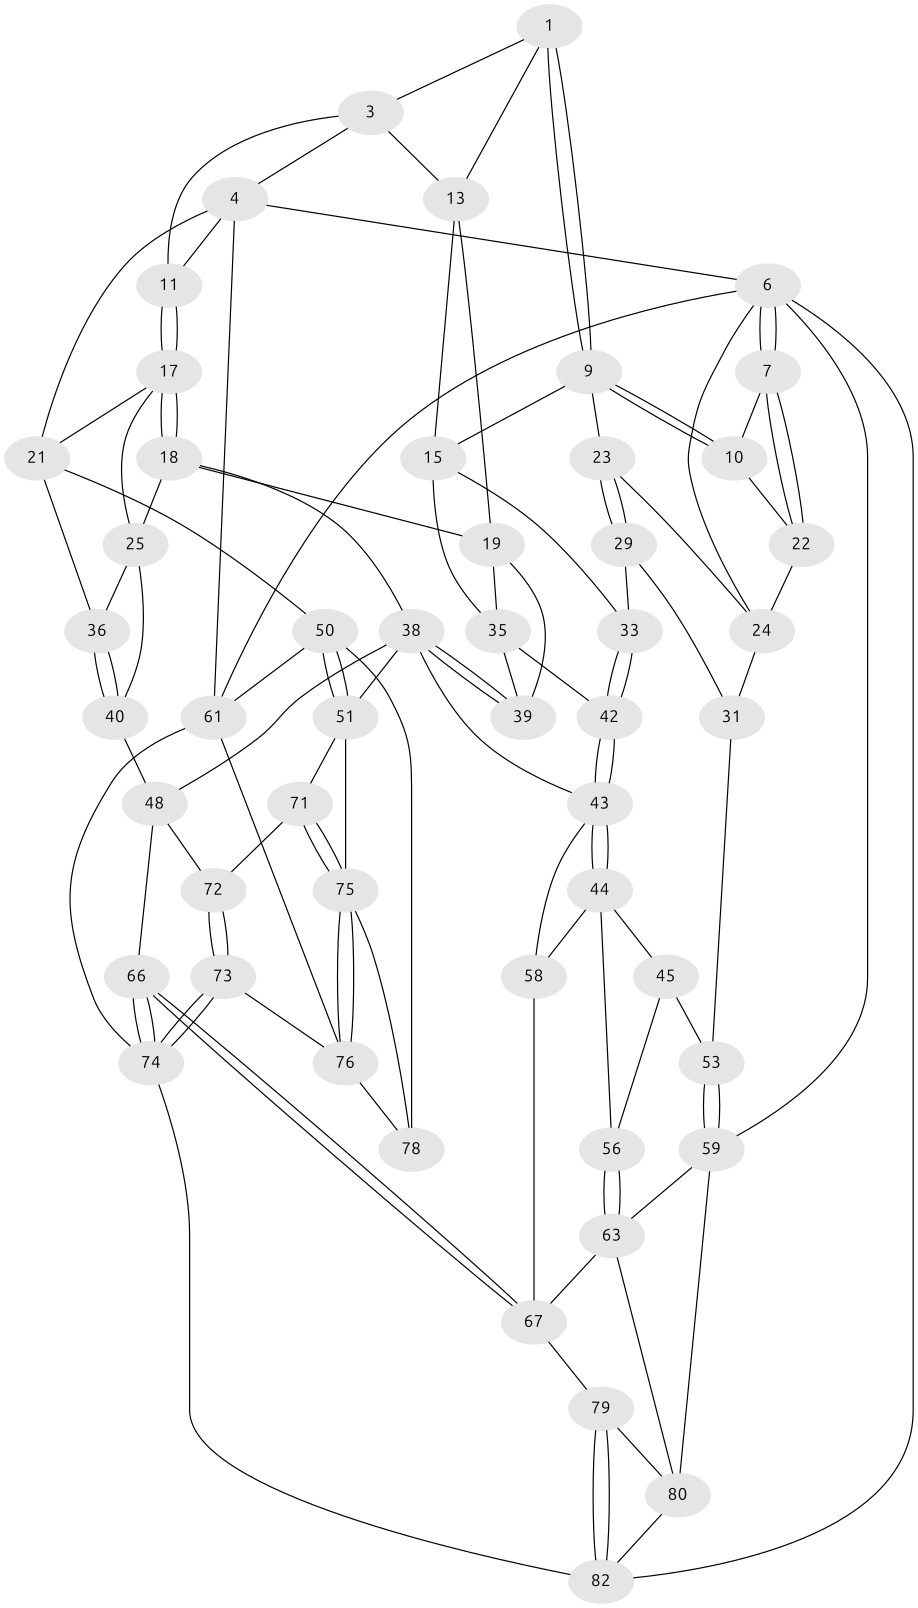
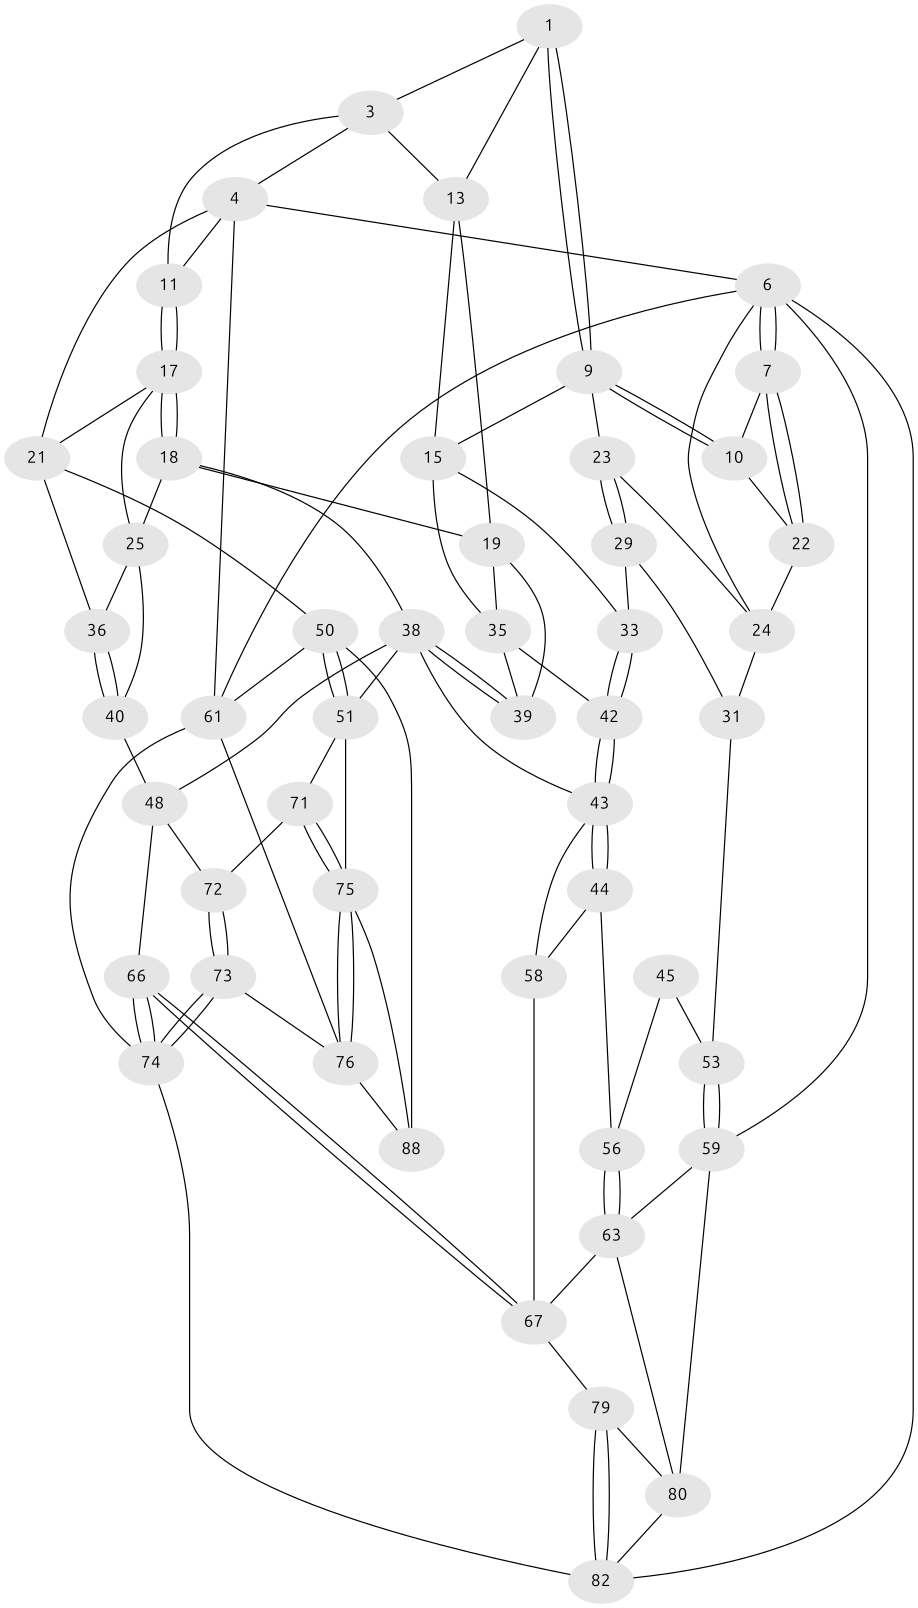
  graph {
    fontname=Ubuntu
    node [color=gray90 fontname=Ubuntu style=filled]
    edge [fontname=Ubuntu]
    1 [super="+2"]
    3 [super="+12"]
    9 [super="+16"]
    13 [super="+14"]
    4 [super="+5"]
    11
    10
    15 [super="+32"]
    23
    19 [super="+34"]
    6 [super="+60"]
    21 [super="+37"]
    61 [super="+85"]
    17 [super="+20"]
    7 [super="+8"]
    24 [super="+28"]
    59 [super="+64"]
    82 [super="+86"]
    36
    50 [super="+62"]
    74 [super="+83"]
    76 [super="+84"]
    22
    31 [super="+52"]
    63 [super="+69"]
    80 [super="+81"]
    33
    35 [super="+41"]
    29 [super="+30"]
    18 [super="+27"]
    25 [super="+26"]
    39
    42
    38 [super="+49"]
    40 [super="+47"]
    43 [super="+57"]
    48 [super="+65"]
    51 [super="+70"]
-   78
+   78 [label=88]
    53
    44 [super="+55"]
    58
    66
    72
    71
    75 [super="+77"]
    45 [super="+54"]
    56
    67 [super="+68"]
    73
    79
    1 -- 3
    1 -- 9
    1 -- 9
    1 -- 13
    3 -- 13
    3 -- 4
    3 -- 11
    9 -- 10
    9 -- 10
    9 -- 15
    9 -- 23
    13 -- 15
    13 -- 19
    4 -- 11
    4 -- 6
    4 -- 21
    4 -- 61
    11 -- 17
    11 -- 17
    10 -- 22
    15 -- 33
    15 -- 35
    23 -- 24
    23 -- 29
    23 -- 29
    19 -- 35
    19 -- 39
    6 -- 61
    6 -- 7
    6 -- 7
    6 -- 24
    6 -- 59
    6 -- 82
    21 -- 36
    21 -- 50
    61 -- 74
    61 -- 76
    17 -- 21
    17 -- 18
    17 -- 18
    17 -- 25
    7 -- 10
    7 -- 22
    7 -- 22
    24 -- 31
    59 -- 63
    59 -- 80
    36 -- 40
    36 -- 40
    50 -- 61
    50 -- 51
    50 -- 51
    50 -- 78
    74 -- 82
    76 -- 78
    22 -- 24
    31 -- 53
    63 -- 80
    63 -- 67
    80 -- 82
    33 -- 42
    33 -- 42
    35 -- 39
    35 -- 42
    29 -- 31
    29 -- 33
    18 -- 19
    18 -- 25
    18 -- 38
    25 -- 36
    25 -- 40
    42 -- 43
    42 -- 43
    38 -- 39
    38 -- 39
    38 -- 43
    38 -- 48
    38 -- 51
    40 -- 48
    43 -- 44
    43 -- 44
    43 -- 58
    48 -- 66
    48 -- 72
    51 -- 71
    51 -- 75
    53 -- 59
    53 -- 59
    44 -- 58
-   44 -- 45
    44 -- 56
    58 -- 67
    66 -- 74
    66 -- 74
    66 -- 67
    66 -- 67
    72 -- 73
    72 -- 73
    71 -- 72
    71 -- 75
    71 -- 75
    75 -- 76
    75 -- 76
    75 -- 78
    45 -- 53
    45 -- 56
    56 -- 63
    56 -- 63
    67 -- 79
    73 -- 74
    73 -- 74
    73 -- 76
    79 -- 82
    79 -- 82
    79 -- 80
  }
